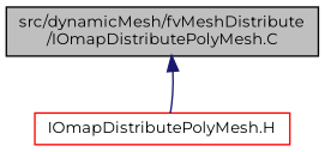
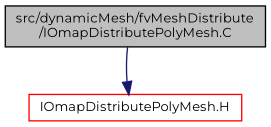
  digraph {
    fontname=Montserrat
    node [fontname=Montserrat fontsize=10 shape=record]
    n1 [color=black fillcolor=grey75 fontcolor=black height=0.2 label="src/dynamicMesh/fvMeshDistribute\l/IOmapDistributePolyMesh.C" style=filled width=0.4]
    n2 [color=red height=0.2 label="IOmapDistributePolyMesh.H" width=0.4]
-   n2 -> n1 [color=midnightblue fontname=Montserrat fontsize=10 labelfontname=Helvetica labelfontsize=10 style=solid]
+   n1 -> n2 [color=midnightblue fontname=Montserrat fontsize=10 labelfontname=Helvetica labelfontsize=10 style=solid]
  }
